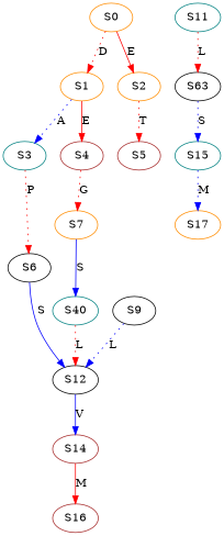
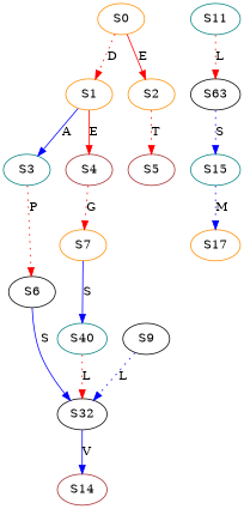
  strict digraph {
    node [color=darkorange]
    edge [color=red style=dotted]
    S0
    S1
    S2
    S3 [color=teal]
    S4 [color=brown]
    S5 [color=brown]
    S6 [color=black]
    S7
-   S12 [color=black]
+   S12 [color=black label=S32]
    n10 [color=teal label=S40]
    S9 [color=black]
    n12 [color=black label=S63]
    S11 [color=teal]
    S14 [color=brown]
    S15 [color=teal]
-   S16 [color=brown]
    S17
    S0 -> S1 [label=D]
    S0 -> S2 [label=E style=solid]
-   S1 -> S3 [color=blue label=A]
+   S1 -> S3 [color=blue label=A style=solid]
    S1 -> S4 [label=E style=solid]
    S2 -> S5 [label=T]
    S3 -> S6 [label=P]
    S4 -> S7 [label=G]
    S6 -> S12 [color=blue label=S style=solid]
    S7 -> n10 [color=blue label=S style=solid]
    S12 -> S14 [color=blue label=V style=solid]
    n10 -> S12 [label=L]
    S9 -> S12 [color=blue label=L]
    n12 -> S15 [color=blue label=S]
    S11 -> n12 [label=L]
-   S14 -> S16 [label=M style=solid]
    S15 -> S17 [color=blue label=M]
  }
